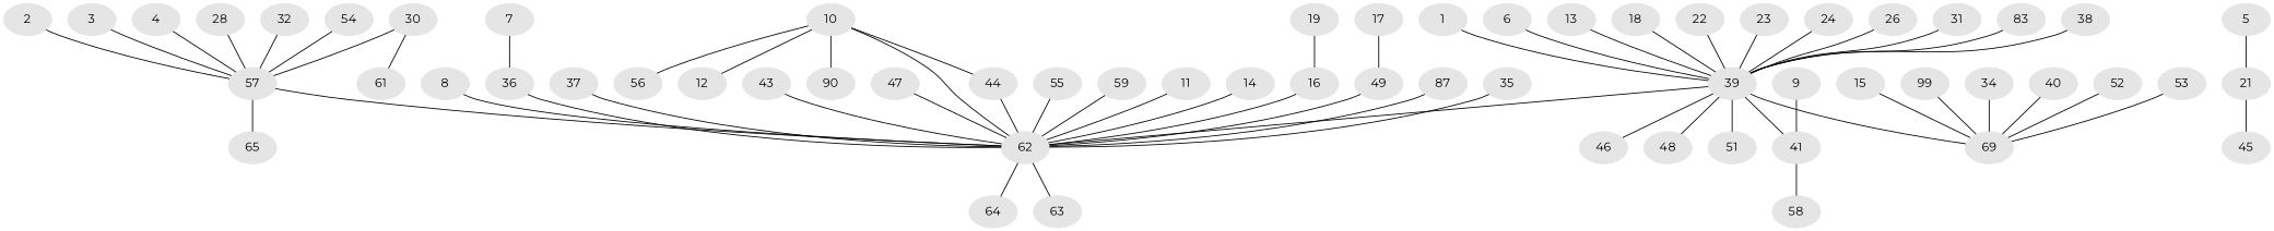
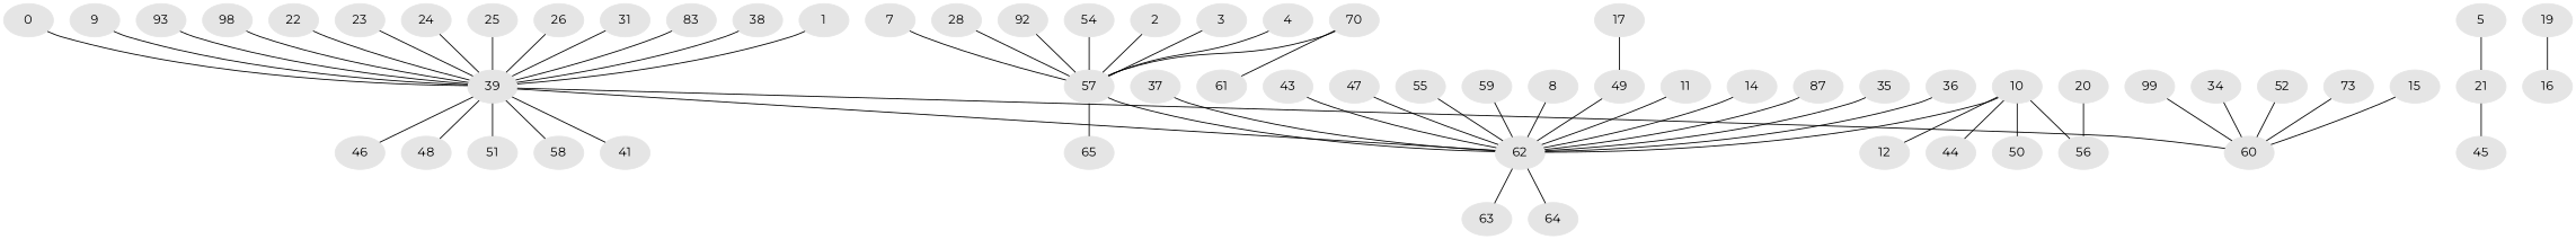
  graph {
    fontname=Montserrat
    node [color=gray90 fontname=Montserrat style=filled]
    edge [fontname=Montserrat weight=1.0]
    1
    39
    62
-   60 [label=69]
+   60
    41
    46
    48
    51
    58
    2
    57
    65
    3
    4
    5
    21
    45
-   6
+   6 [label=0]
    7
    8
    63
    64
    9
    10
    12
    44
-   50 [label=90]
+   50
    56
    11
-   13
+   13 [label=93]
    14
    15
    16
    17
    49
-   18
+   18 [label=98]
    19
+   20
    22
    23
    24
+   25
    26
    n44 [label=87]
    28
    n46 [label=99]
-   30
+   30 [label=70]
    61
    31
-   32
+   32 [label=92]
    n51 [label=83]
    34
    35
    36
    37
    38
-   40
    43
    47
    52
-   53
+   53 [label=73]
    54
    55
    59
    1 -- 39
    39 -- 62
    39 -- 60
    39 -- 41
    39 -- 46
    39 -- 48
    39 -- 51
-   41 -- 58
+   39 -- 58
    62 -- 63
    62 -- 64
    2 -- 57
    57 -- 62
    57 -- 65
    3 -- 57
    4 -- 57
    5 -- 21
    21 -- 45
    6 -- 39
-   7 -- 36
+   7 -- 57
    8 -- 62
-   9 -- 41
+   9 -- 39
    10 -- 62
    10 -- 12
    10 -- 44
    10 -- 50
    10 -- 56
-   44 -- 62
    11 -- 62
    13 -- 39
    14 -- 62
    15 -- 60
-   16 -- 62
    17 -- 49
    49 -- 62
    18 -- 39
    19 -- 16
+   20 -- 56
    22 -- 39
    23 -- 39
    24 -- 39
+   25 -- 39
    26 -- 39
    n44 -- 62
    28 -- 57
    n46 -- 60
    30 -- 57
    30 -- 61
    31 -- 39
    32 -- 57
    n51 -- 39
    34 -- 60
    35 -- 62
    36 -- 62
    37 -- 62
    38 -- 39
-   40 -- 60
    43 -- 62
    47 -- 62 [weight=2.0]
    52 -- 60
    53 -- 60
    54 -- 57
    55 -- 62
    59 -- 62
  }
